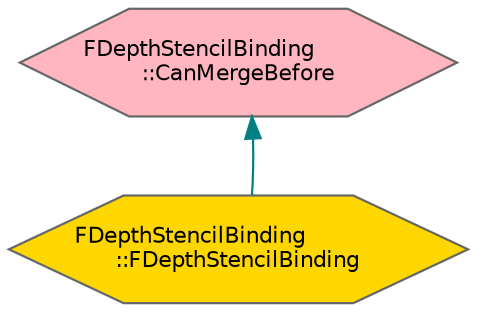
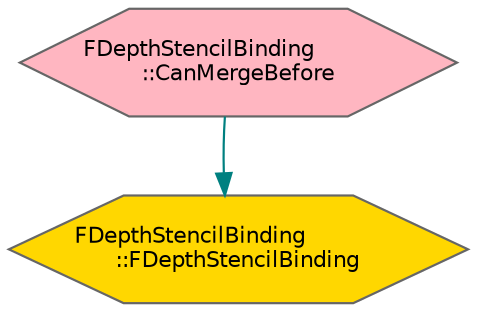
  digraph {
    rankdir=TB
    node [fontname=Helvetica fontsize=10 shape=hexagon style=filled]
    n1 [color=gray40 fillcolor=lightpink fontcolor=black height=0.2 label="FDepthStencilBinding\l::CanMergeBefore" width=0.4]
    n2 [color=grey40 fillcolor=gold height=0.2 label="FDepthStencilBinding\l::FDepthStencilBinding" width=0.4]
-   n2 -> n1 [color=teal fontname=Helvetica fontsize=10 labelfontname=Helvetica labelfontsize=10 style=solid]
+   n1 -> n2 [color=teal fontname=Helvetica fontsize=10 labelfontname=Helvetica labelfontsize=10 style=solid]
  }
